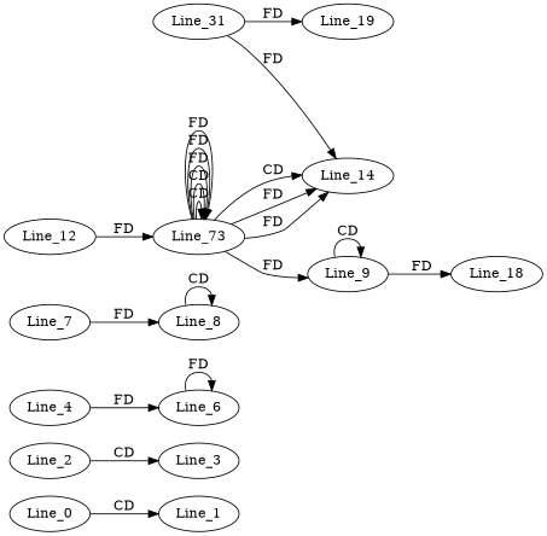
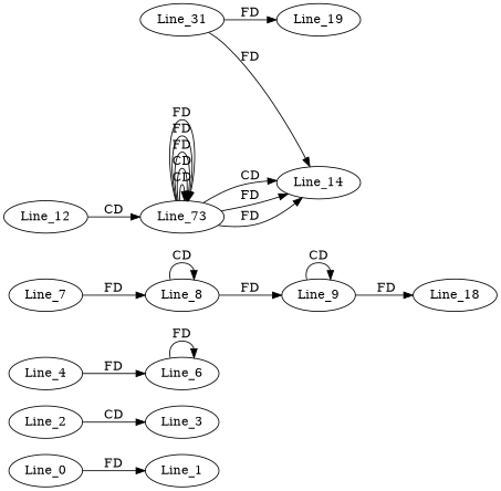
  digraph {
    rankdir=LR
    Line_0
    Line_1
    Line_2
    Line_3
    Line_4
    Line_6
    Line_8
    Line_9
    Line_18
    Line_7
    n11 [label=Line_73]
    Line_14
    Line_12
    n14 [label=Line_31]
    n15 [label=Line_19]
-   Line_0 -> Line_1 [label=CD]
+   Line_0 -> Line_1 [label=FD]
    Line_2 -> Line_3 [label=CD]
    Line_4 -> Line_6 [label=FD]
    Line_6 -> Line_6 [label=FD]
    Line_8 -> Line_8 [label=CD]
-   n11 -> Line_9 [label=FD]
+   Line_8 -> Line_9 [label=FD]
    Line_9 -> Line_9 [label=CD]
    Line_9 -> Line_18 [label=FD]
    Line_7 -> Line_8 [label=FD]
    n11 -> n11 [label=CD]
    n11 -> n11 [label=CD]
    n11 -> n11 [label=FD]
    n11 -> n11 [label=FD]
    n11 -> n11 [label=FD]
    n11 -> Line_14 [label=CD]
    n11 -> Line_14 [label=FD]
    n11 -> Line_14 [label=FD]
-   Line_12 -> n11 [label=FD]
+   Line_12 -> n11 [label=CD]
    n14 -> Line_14 [label=FD]
    n14 -> n15 [label=FD]
  }
